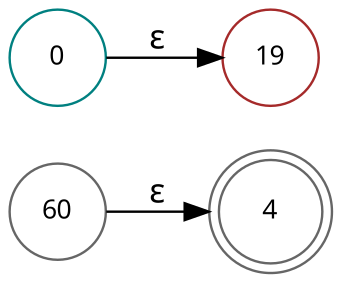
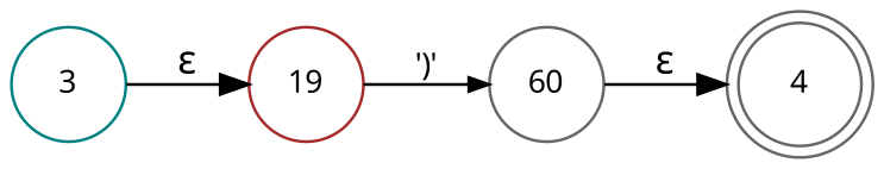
  digraph {
    fontname="Noto Sans"
    rankdir=LR
    node [color=gray40 fixedsize=true fontname="Noto Sans" fontsize=11 shape=circle peripheries=1]
    edge [fontname="Noto Sans"]
    n1 [label=4 shape=doublecircle width=.6 peripheries=""]
-   n2 [color=teal label=0 width=.55]
+   n2 [color=teal label=3 width=.55]
    n3 [color=brown label=19 width=.55]
    n4 [label=60 width=.55]
    n2 -> n3 [label="&epsilon;"]
+   n3 -> n4 [arrowhead=normal arrowsize=.7 fontsize=11 label="')'"]
    n4 -> n1 [label="&epsilon;"]
  }
